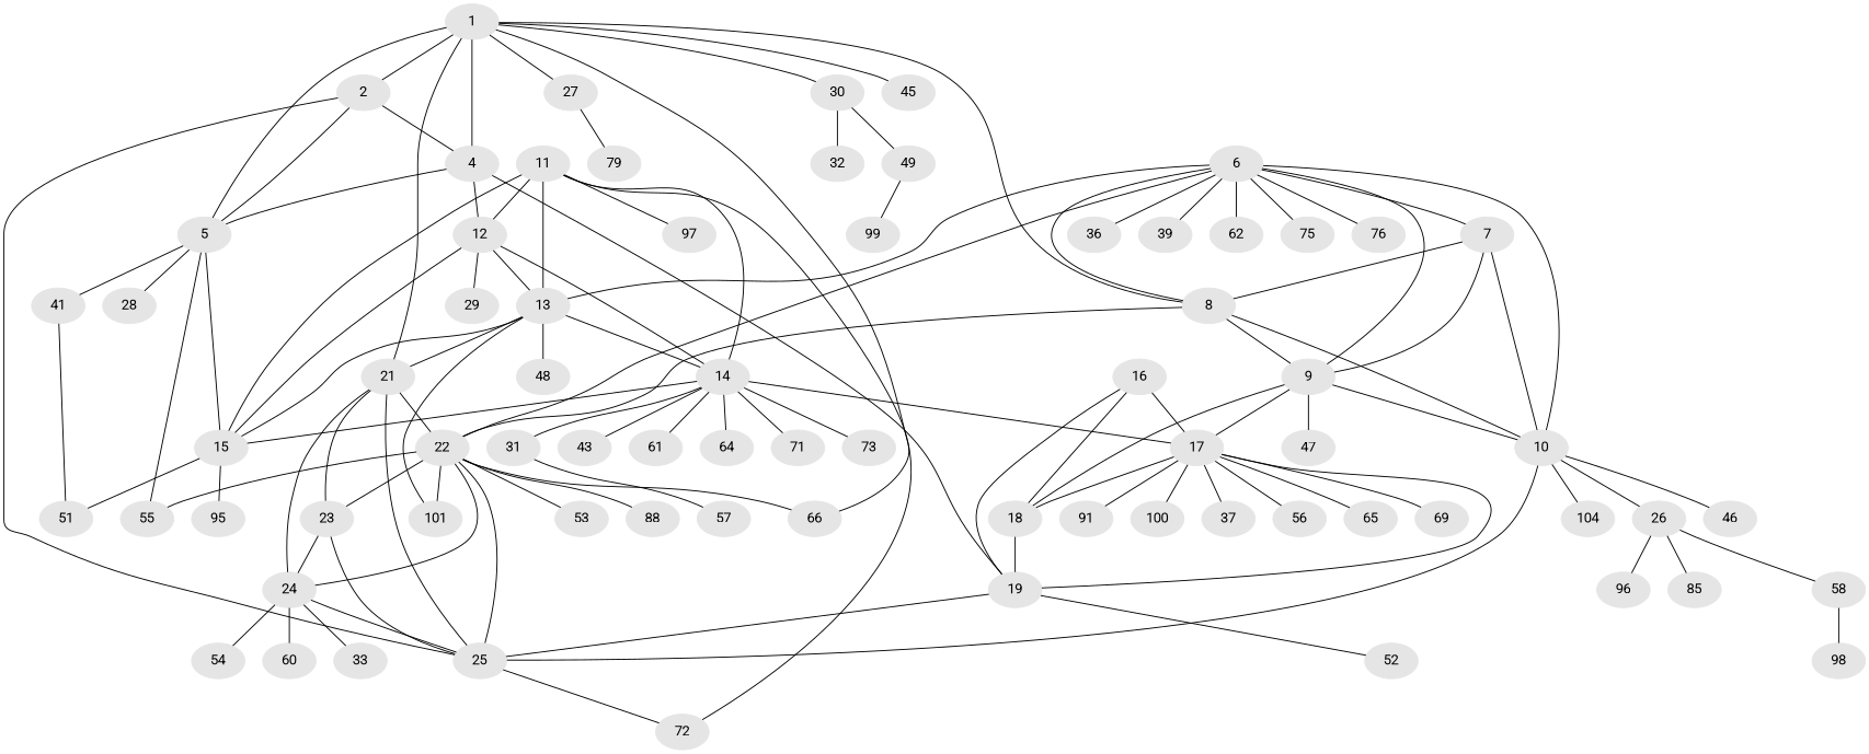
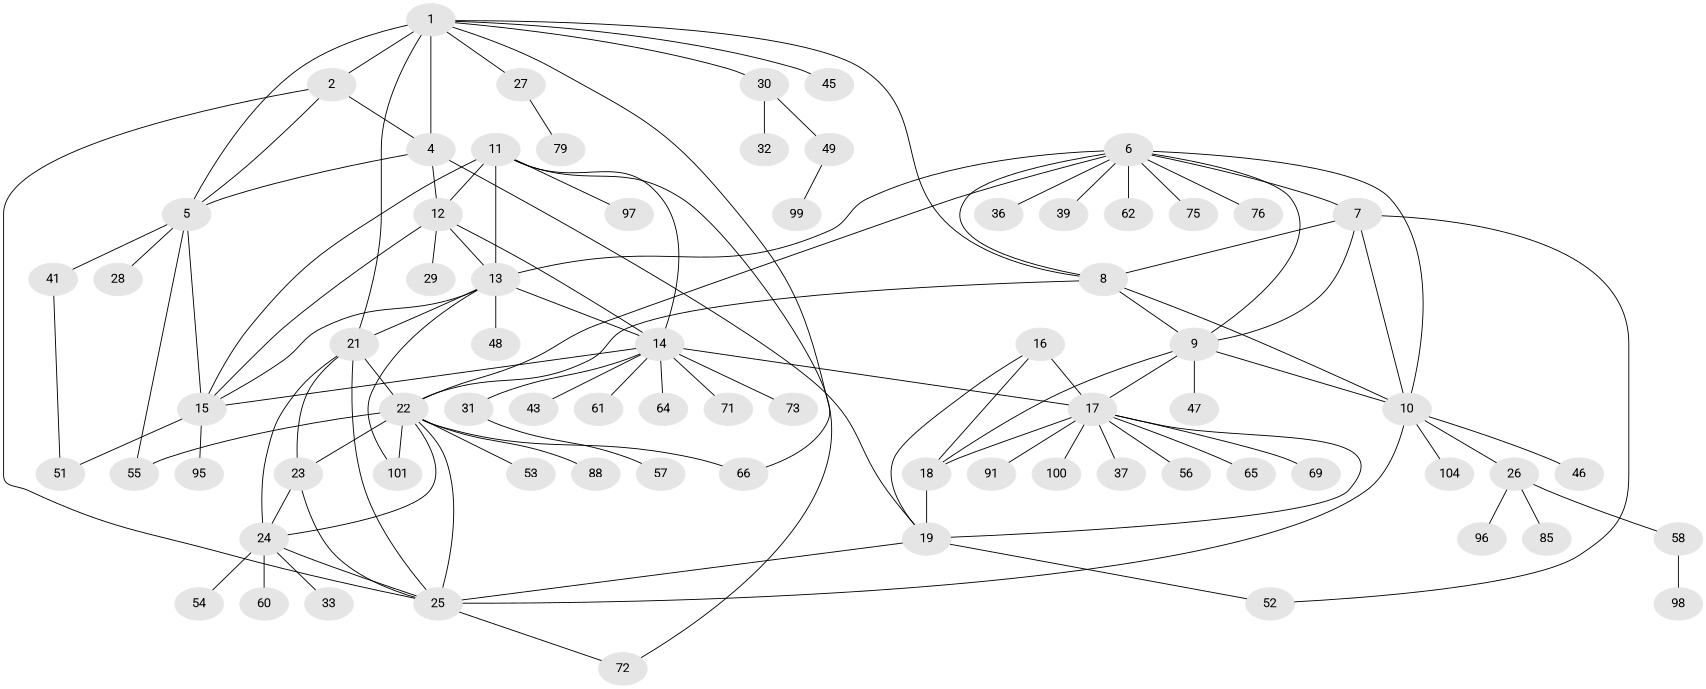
  graph {
    fontname=Roboto
    node [color=gray90 fontname=Roboto style=filled]
    edge [fontname=Roboto]
    1 [super="+50+42+3"]
    2
    4
    5
    8
    21 [super="+67+83"]
    27
    30
    45
    66
    25 [super="+36+87"]
    12 [super="+68"]
    19
    15 [super="+44"]
    28 [super="+103"]
    41
    55
    9 [super="+34"]
    10 [super="+40"]
    22 [super="+38"]
    23 [super="+77+105"]
    24 [super="+63+78+86"]
    79
    32
    49
    72
    13
    14
    29
    52 [super="+89"]
    51 [super="+74"]
    95
    6
    7
    n35 [label=36]
    39 [super="+84"]
    62
    75 [super="+102"]
    76
    17 [super="+20"]
    18
    47 [super="+82"]
    26
    46
    104
    48
    101
    53
    88
    37
    56
    65 [super="+94"]
    69
    91 [super="+93"]
    100
    58
    85
    96
    11
    97
    31
    43
    61
    64
    71
    73 [super="+81"]
    57
    16
    33
    54
    60
    98
    99
    1 -- 2 [weight=2]
    1 -- 4 [weight=2]
    1 -- 5 [weight=2]
    1 -- 8
    1 -- 21
    1 -- 27
    1 -- 30
    1 -- 45
    1 -- 66
    2 -- 4
    2 -- 5
    2 -- 25
    4 -- 5
    4 -- 12
    4 -- 19
    5 -- 15
    5 -- 28
    5 -- 41
    5 -- 55
    8 -- 9
    8 -- 10
    8 -- 22
    21 -- 25
    21 -- 22
    21 -- 23
    21 -- 24
    27 -- 79
    30 -- 32
    30 -- 49
    25 -- 72
    12 -- 15
    12 -- 13
    12 -- 14
    12 -- 29
    19 -- 25
    19 -- 52
    15 -- 51
    15 -- 95
    41 -- 51
    9 -- 10
    9 -- 17
    9 -- 18
    9 -- 47
    10 -- 25
    10 -- 26
    10 -- 46
    10 -- 104
    22 -- 66
    22 -- 25
    22 -- 55
    22 -- 23
    22 -- 24
    22 -- 101
    22 -- 53
    22 -- 88
    23 -- 25
    23 -- 24
    24 -- 25
    24 -- 33
    24 -- 54
    24 -- 60
    49 -- 99
    13 -- 21
    13 -- 15
    13 -- 14
    13 -- 48
    13 -- 101
    14 -- 15
    14 -- 17
    14 -- 31
    14 -- 43
    14 -- 61
    14 -- 64
    14 -- 71
    14 -- 73
    6 -- 8
    6 -- 9
    6 -- 10
    6 -- 22
    6 -- 13
    6 -- 7
    6 -- n35
    6 -- 39
    6 -- 62
    6 -- 75
    6 -- 76
    7 -- 8
    7 -- 9
    7 -- 10
+   7 -- 52
    17 -- 19 [weight=2]
    17 -- 18 [weight=2]
    17 -- 37
    17 -- 56
    17 -- 65
    17 -- 69
    17 -- 91
    17 -- 100
    18 -- 19
    26 -- 58
    26 -- 85
    26 -- 96
    58 -- 98
    11 -- 12
    11 -- 15
    11 -- 72
    11 -- 13
    11 -- 14
    11 -- 97
    31 -- 57
    16 -- 19
    16 -- 17 [weight=2]
    16 -- 18
  }
